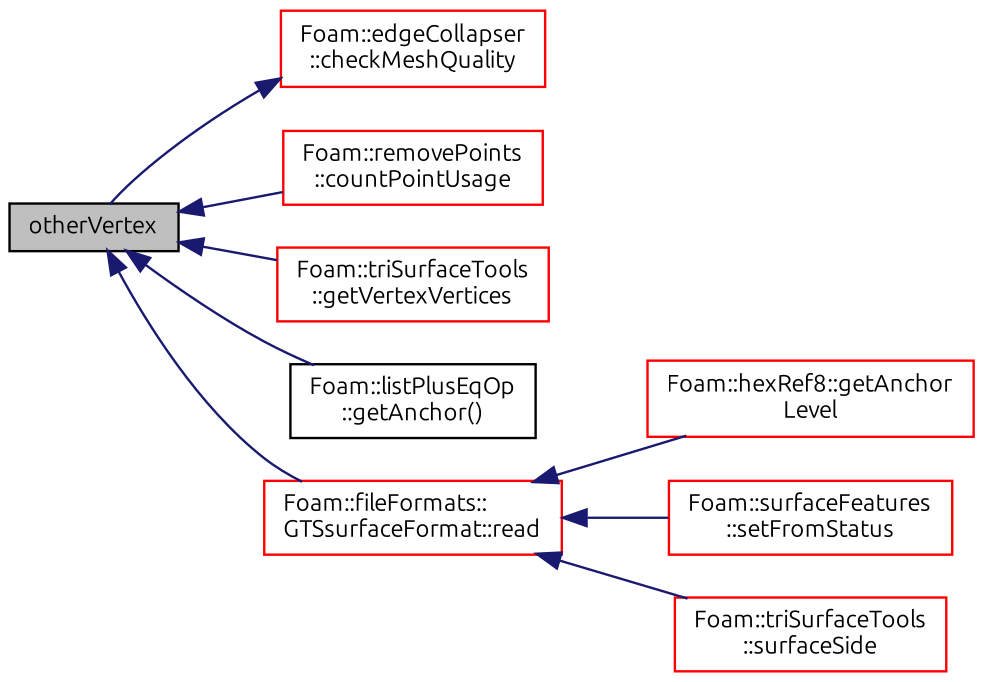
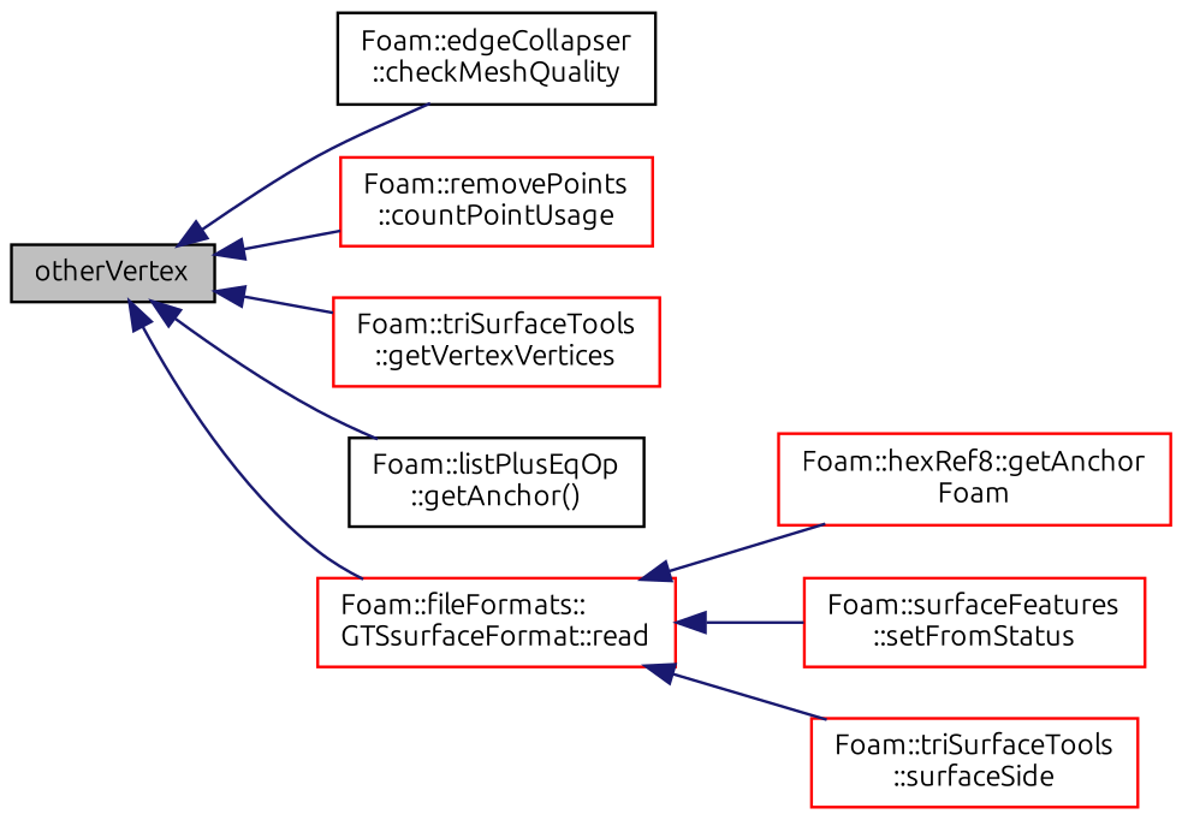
  digraph {
    fontname=Ubuntu
    rankdir=LR
    node [color=red fontname=Ubuntu fontsize=10 shape=record]
    edge [color=midnightblue dir=back fontname=Ubuntu fontsize=10 labelfontname=FreeSans labelfontsize=10 style=solid]
    n1 [color=black fillcolor=grey75 fontcolor=black height=0.2 label=otherVertex style=filled width=0.4]
-   n2 [height=0.2 label="Foam::edgeCollapser\l::checkMeshQuality" width=0.4]
+   n2 [color=black height=0.2 label="Foam::edgeCollapser\l::checkMeshQuality" width=0.4]
    n3 [height=0.2 label="Foam::removePoints\l::countPointUsage" width=0.4]
    n4 [height=0.2 label="Foam::triSurfaceTools\l::getVertexVertices" width=0.4]
    n5 [color=black height=0.2 label="Foam::listPlusEqOp\l::getAnchor()" width=0.4]
    n6 [height=0.2 label="Foam::fileFormats::\lGTSsurfaceFormat::read" width=0.4]
-   n7 [height=0.2 label="Foam::hexRef8::getAnchor\lLevel" width=0.4]
+   n7 [height=0.2 label="Foam::hexRef8::getAnchor\lFoam" width=0.4]
    n8 [height=0.2 label="Foam::surfaceFeatures\l::setFromStatus" width=0.4]
    n9 [height=0.2 label="Foam::triSurfaceTools\l::surfaceSide" width=0.4]
-   n2 -> n1
+   n1 -> n2
    n1 -> n3
    n1 -> n4
    n1 -> n5
    n1 -> n6
    n6 -> n7
    n6 -> n8
    n6 -> n9
  }
